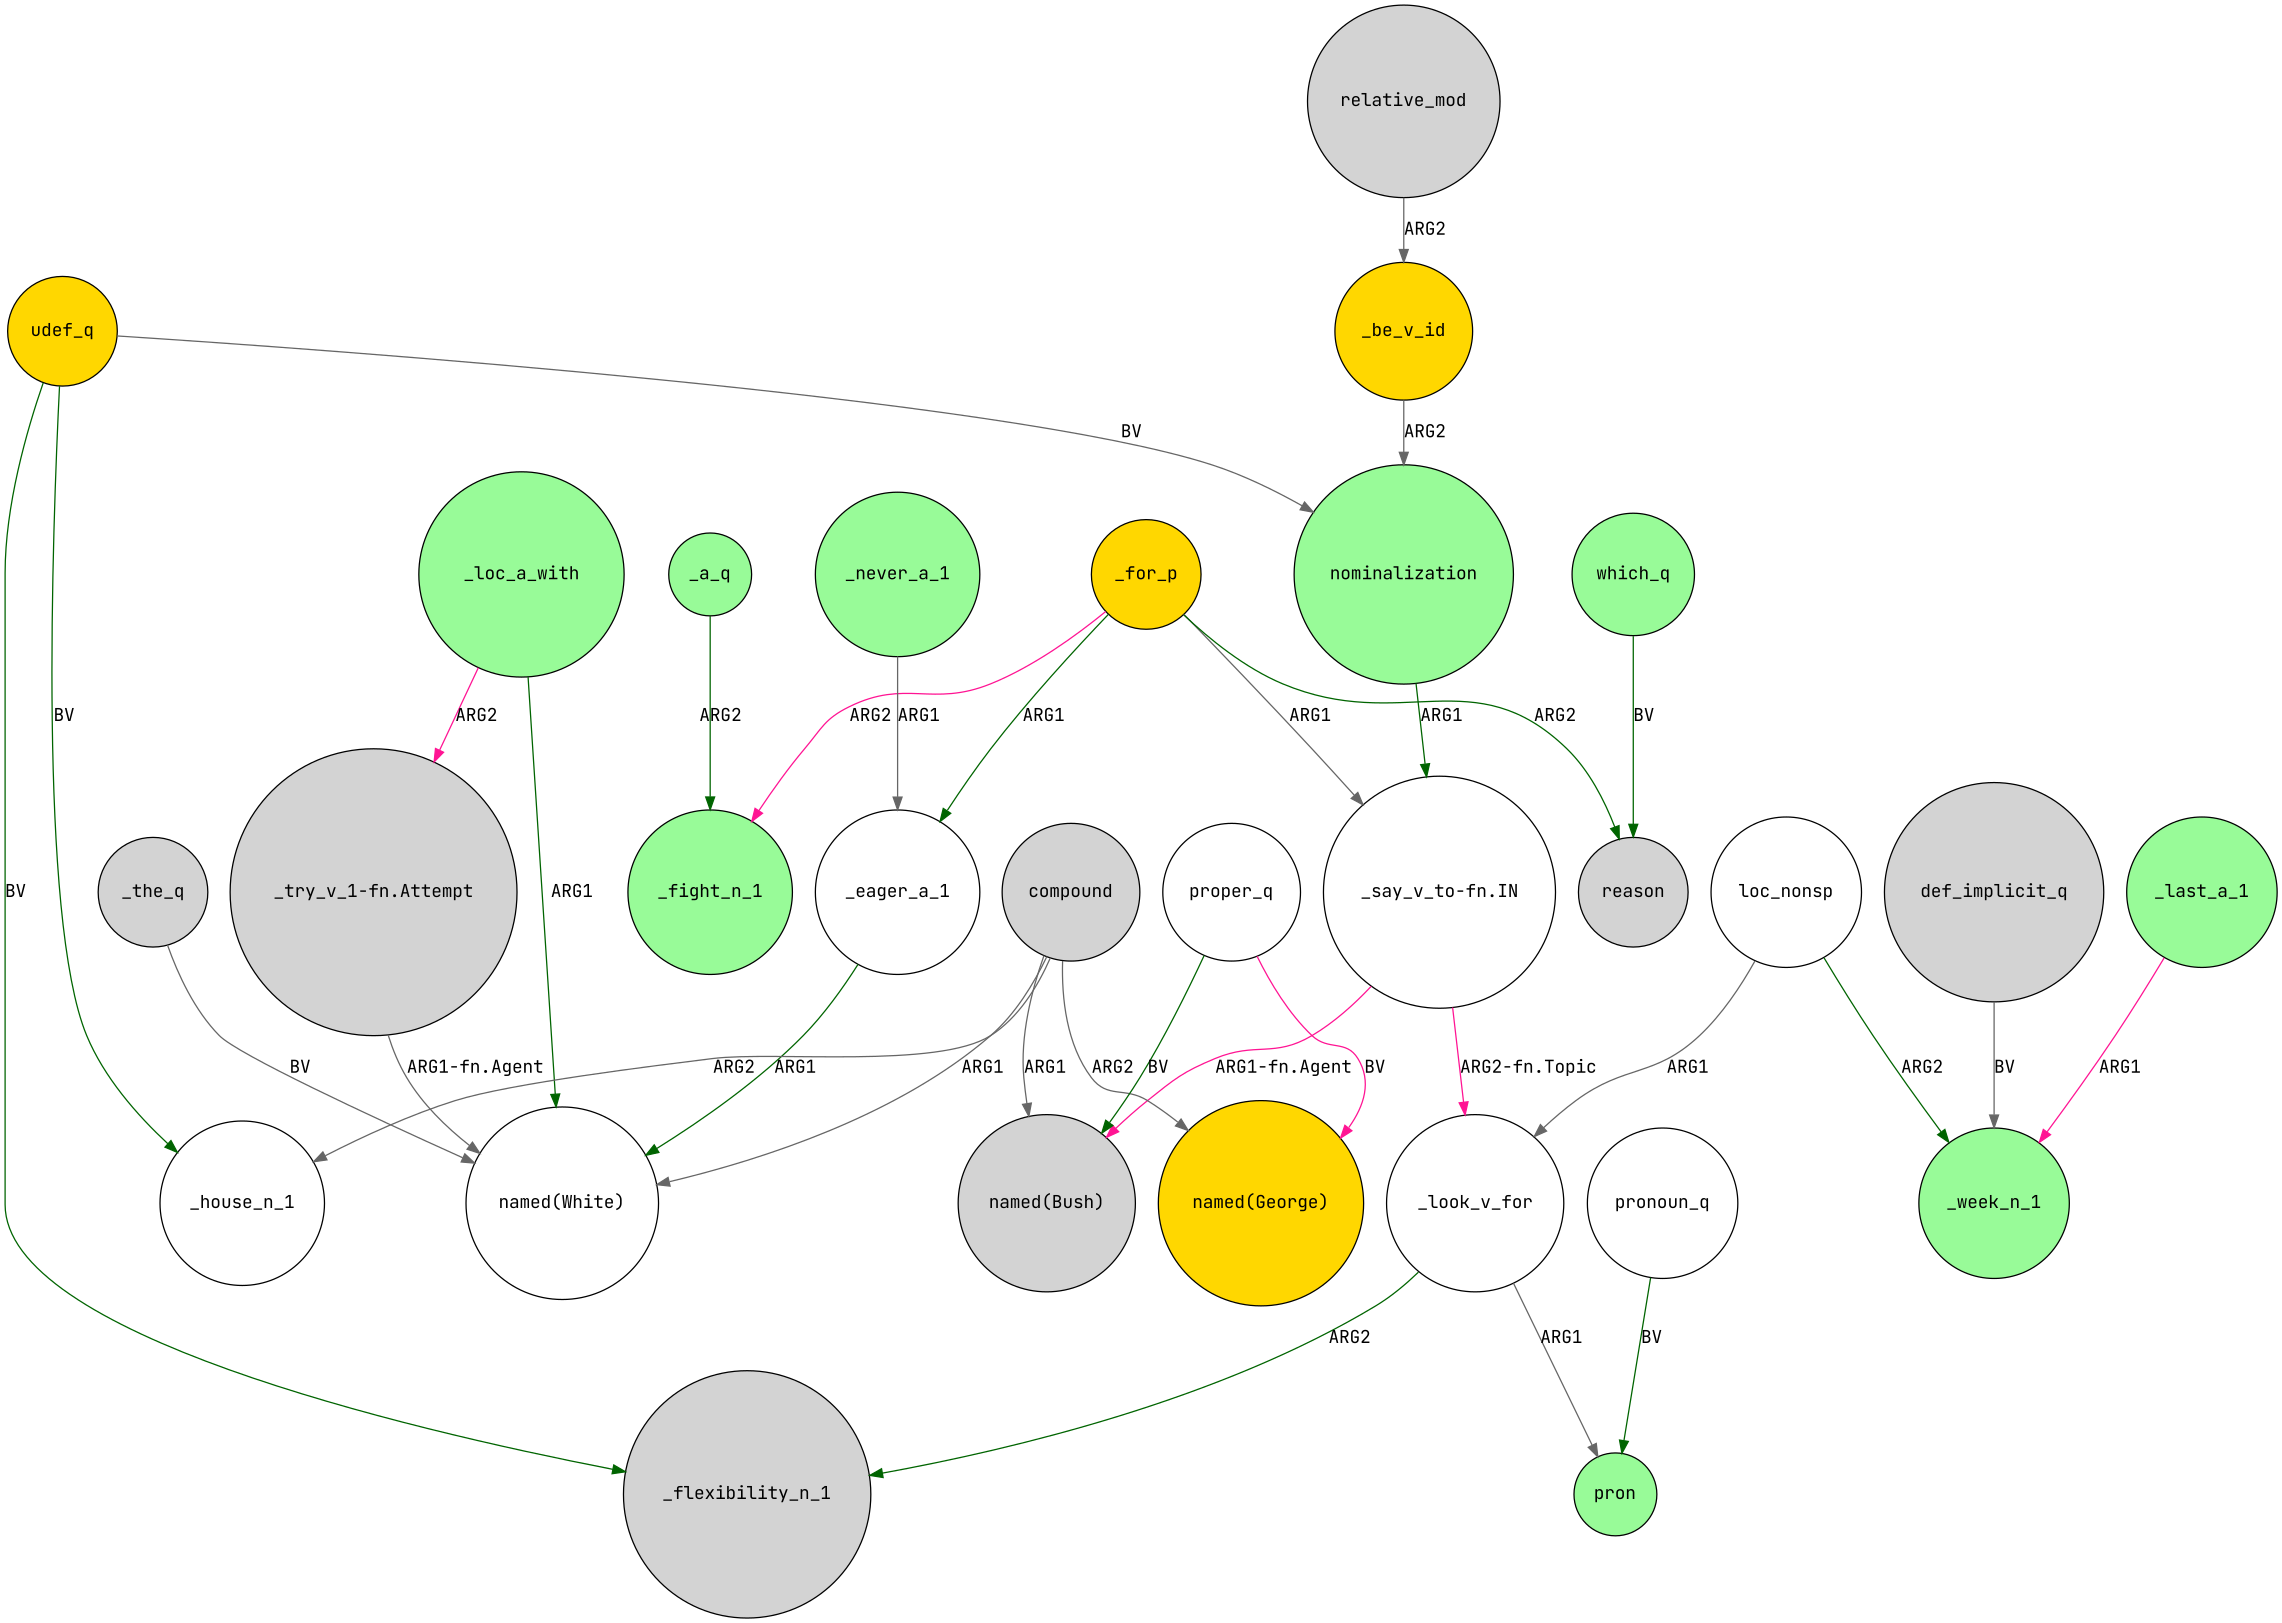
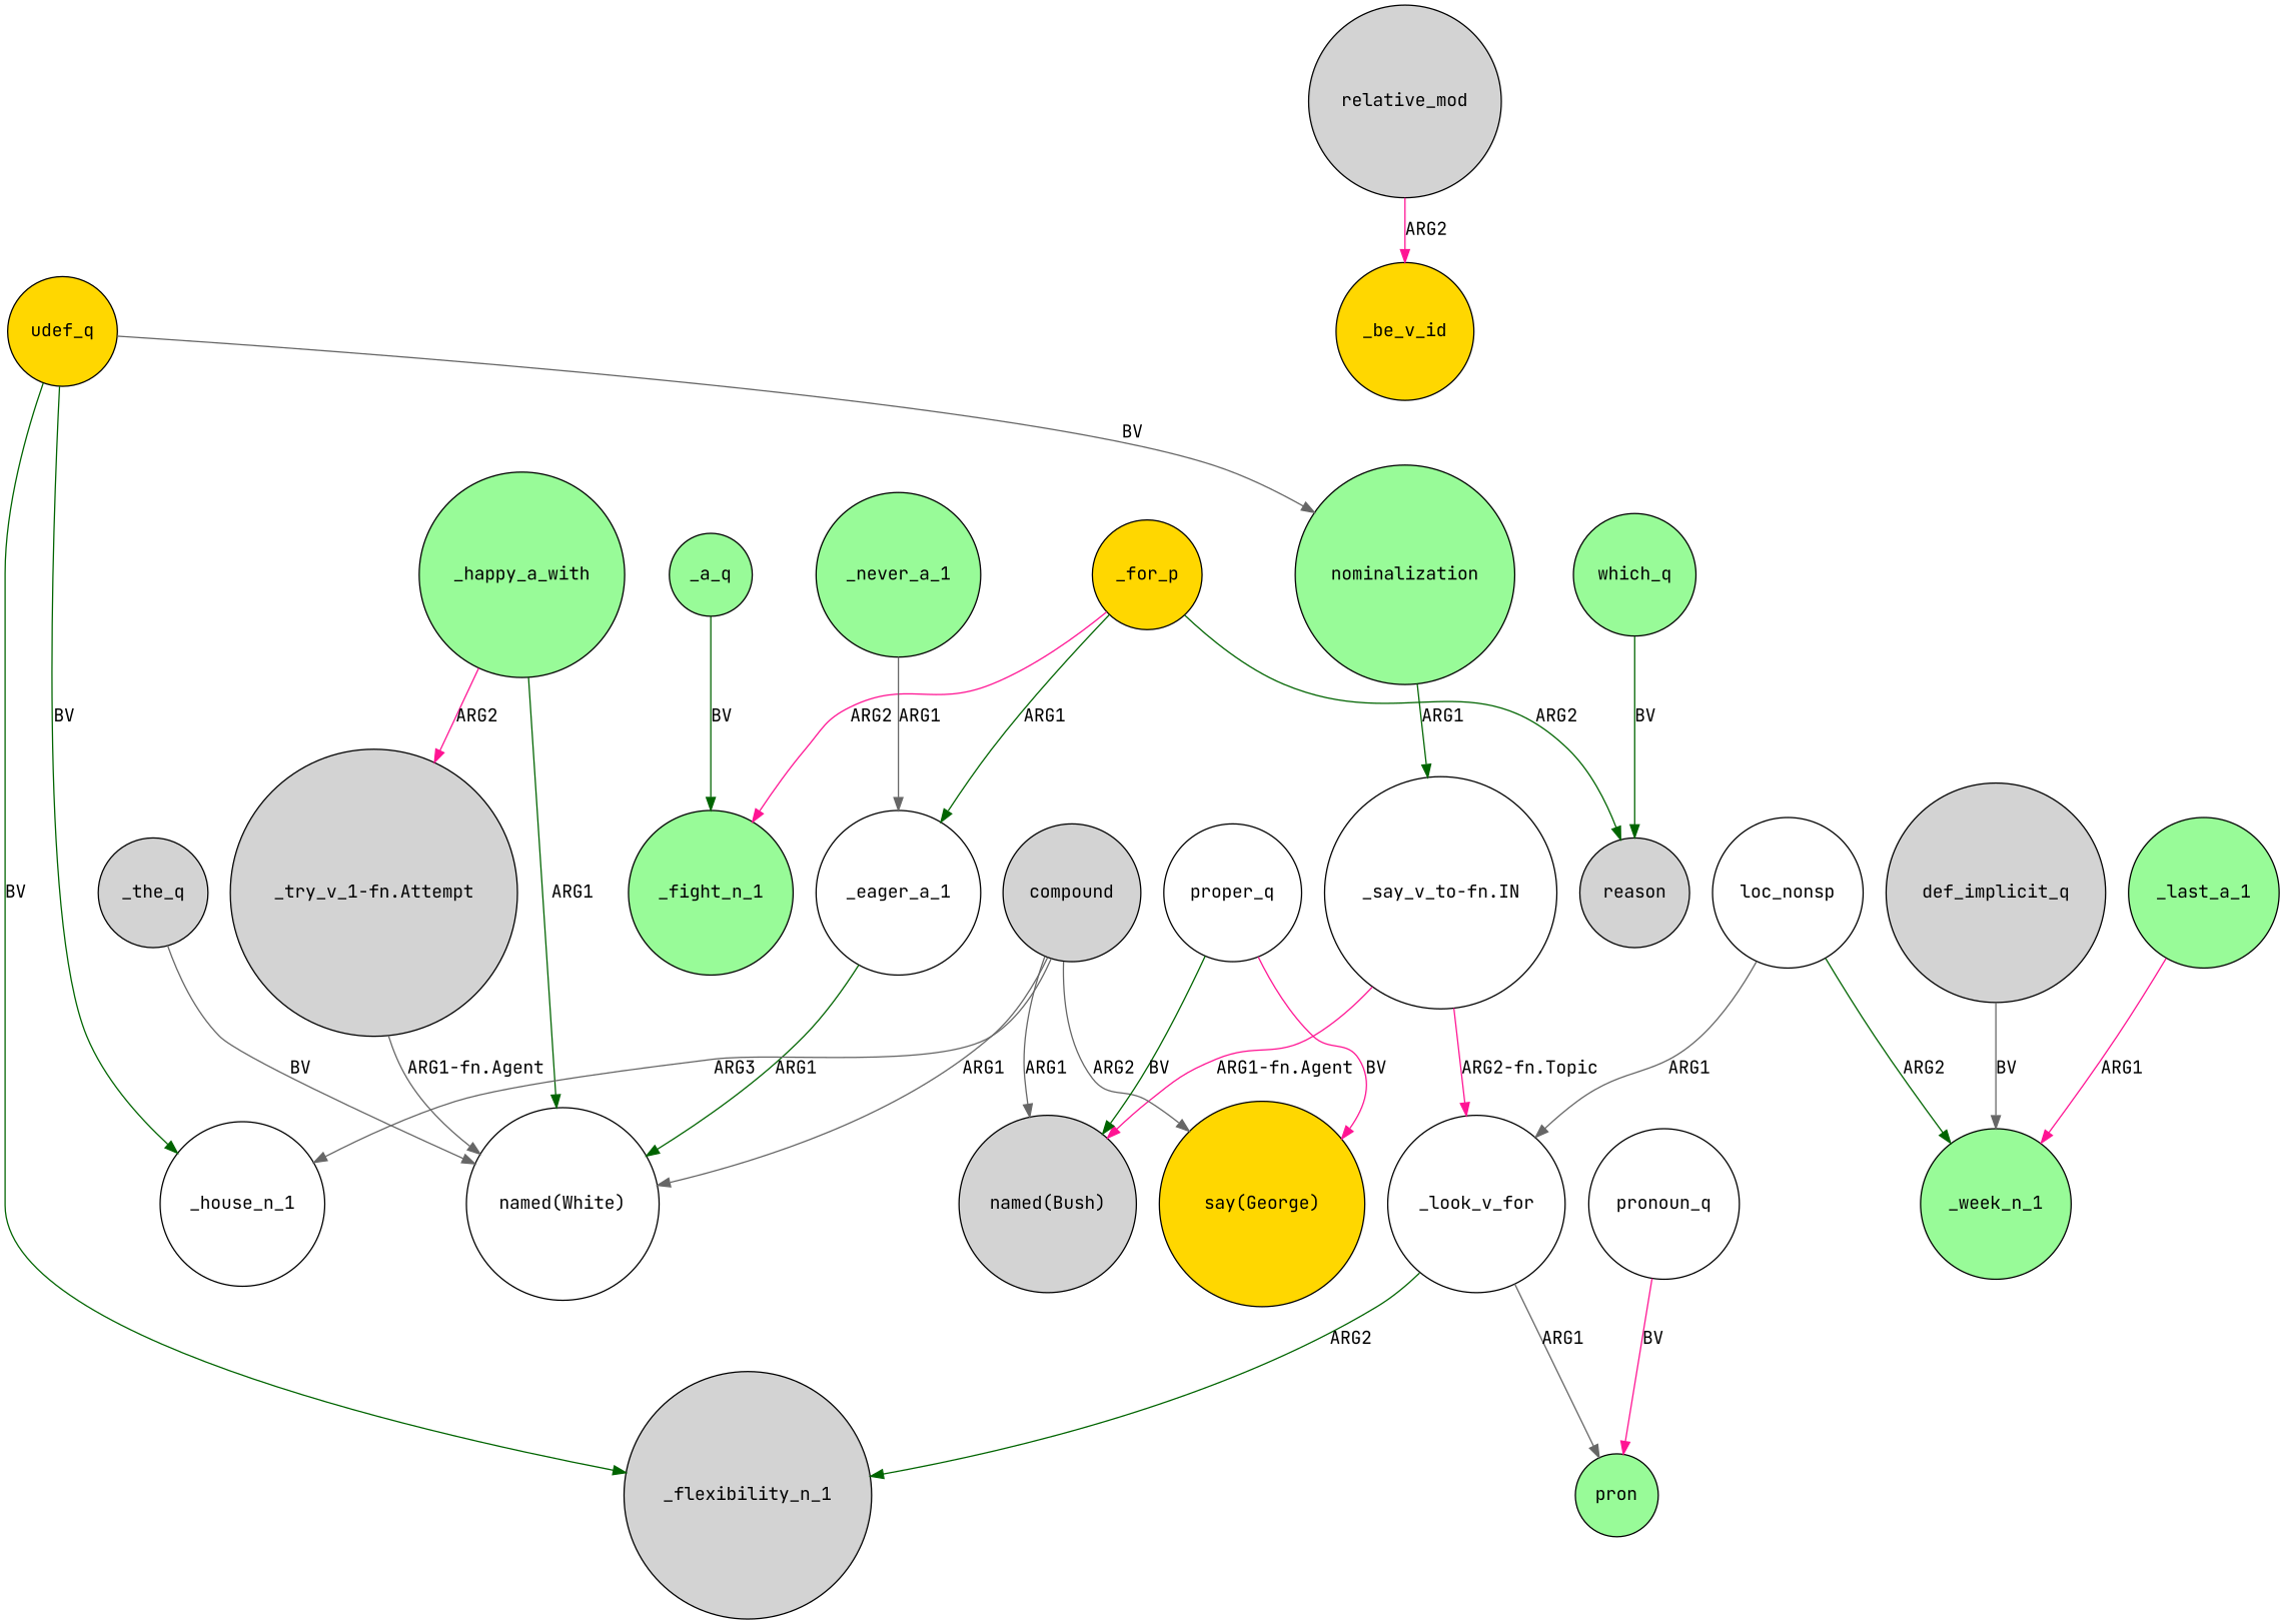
  digraph {
    fontname="JetBrains Mono"
    node [fillcolor=palegreen fontname="JetBrains Mono" shape=circle style=filled]
    edge [color=darkgreen fontname="JetBrains Mono"]
    "named(White)" [fillcolor=white]
-   _happy_a_with [label=_loc_a_with]
+   _happy_a_with
    "_try_v_1-fn.Attempt" [fillcolor=lightgrey]
    "_say_v_to-fn.IN" [fillcolor=white]
    _look_v_for [fillcolor=white]
    "named(Bush)" [fillcolor=lightgrey]
    _flexibility_n_1 [fillcolor=lightgrey]
    pron
    def_implicit_q [fillcolor=lightgrey]
    _week_n_1
    _for_p [fillcolor=gold]
    reason [fillcolor=lightgrey]
    _fight_n_1
    _eager_a_1 [fillcolor=white]
    loc_nonsp [fillcolor=white]
    compound [fillcolor=lightgrey]
    _house_n_1 [fillcolor=white]
-   "named(George)" [fillcolor=gold]
+   "named(George)" [fillcolor=gold label="say(George)"]
    relative_mod [fillcolor=lightgrey]
    _be_v_id [fillcolor=gold]
    nominalization
    udef_q [fillcolor=gold]
    which_q
    pronoun_q [fillcolor=white]
    _the_q [fillcolor=lightgrey]
    _never_a_1
    proper_q [fillcolor=white]
    _last_a_1
    _a_q
    _happy_a_with -> "named(White)" [label=ARG1]
    _happy_a_with -> "_try_v_1-fn.Attempt" [color=deeppink label=ARG2]
    "_try_v_1-fn.Attempt" -> "named(White)" [color=gray40 label="ARG1-fn.Agent"]
    "_say_v_to-fn.IN" -> _look_v_for [color=deeppink label="ARG2-fn.Topic"]
    "_say_v_to-fn.IN" -> "named(Bush)" [color=deeppink label="ARG1-fn.Agent"]
    _look_v_for -> _flexibility_n_1 [label=ARG2]
    _look_v_for -> pron [color=gray40 label=ARG1]
    def_implicit_q -> _week_n_1 [color=gray40 label=BV]
-   _for_p -> "_say_v_to-fn.IN" [color=gray40 label=ARG1]
    _for_p -> reason [label=ARG2]
    _for_p -> _fight_n_1 [color=deeppink label=ARG2]
    _for_p -> _eager_a_1 [label=ARG1]
    _eager_a_1 -> "named(White)" [label=ARG1]
    loc_nonsp -> _look_v_for [color=gray40 label=ARG1]
    loc_nonsp -> _week_n_1 [label=ARG2]
    compound -> "named(White)" [color=gray40 label=ARG1]
    compound -> "named(Bush)" [color=gray40 label=ARG1]
-   compound -> _house_n_1 [color=gray40 label=ARG2]
+   compound -> _house_n_1 [color=gray40 label=ARG3]
    compound -> "named(George)" [color=gray40 label=ARG2]
-   relative_mod -> _be_v_id [color=gray40 label=ARG2]
-   _be_v_id -> nominalization [color=gray40 label=ARG2]
+   relative_mod -> _be_v_id [color=deeppink label=ARG2]
    nominalization -> "_say_v_to-fn.IN" [label=ARG1]
    udef_q -> _flexibility_n_1 [label=BV]
    udef_q -> _house_n_1 [label=BV]
    udef_q -> nominalization [color=gray40 label=BV]
    which_q -> reason [label=BV]
-   pronoun_q -> pron [label=BV]
+   pronoun_q -> pron [color=deeppink label=BV]
    _the_q -> "named(White)" [color=gray40 label=BV]
    _never_a_1 -> _eager_a_1 [color=gray40 label=ARG1]
    proper_q -> "named(Bush)" [label=BV]
    proper_q -> "named(George)" [color=deeppink label=BV]
    _last_a_1 -> _week_n_1 [color=deeppink label=ARG1]
-   _a_q -> _fight_n_1 [label=ARG2]
+   _a_q -> _fight_n_1 [label=BV]
  }
